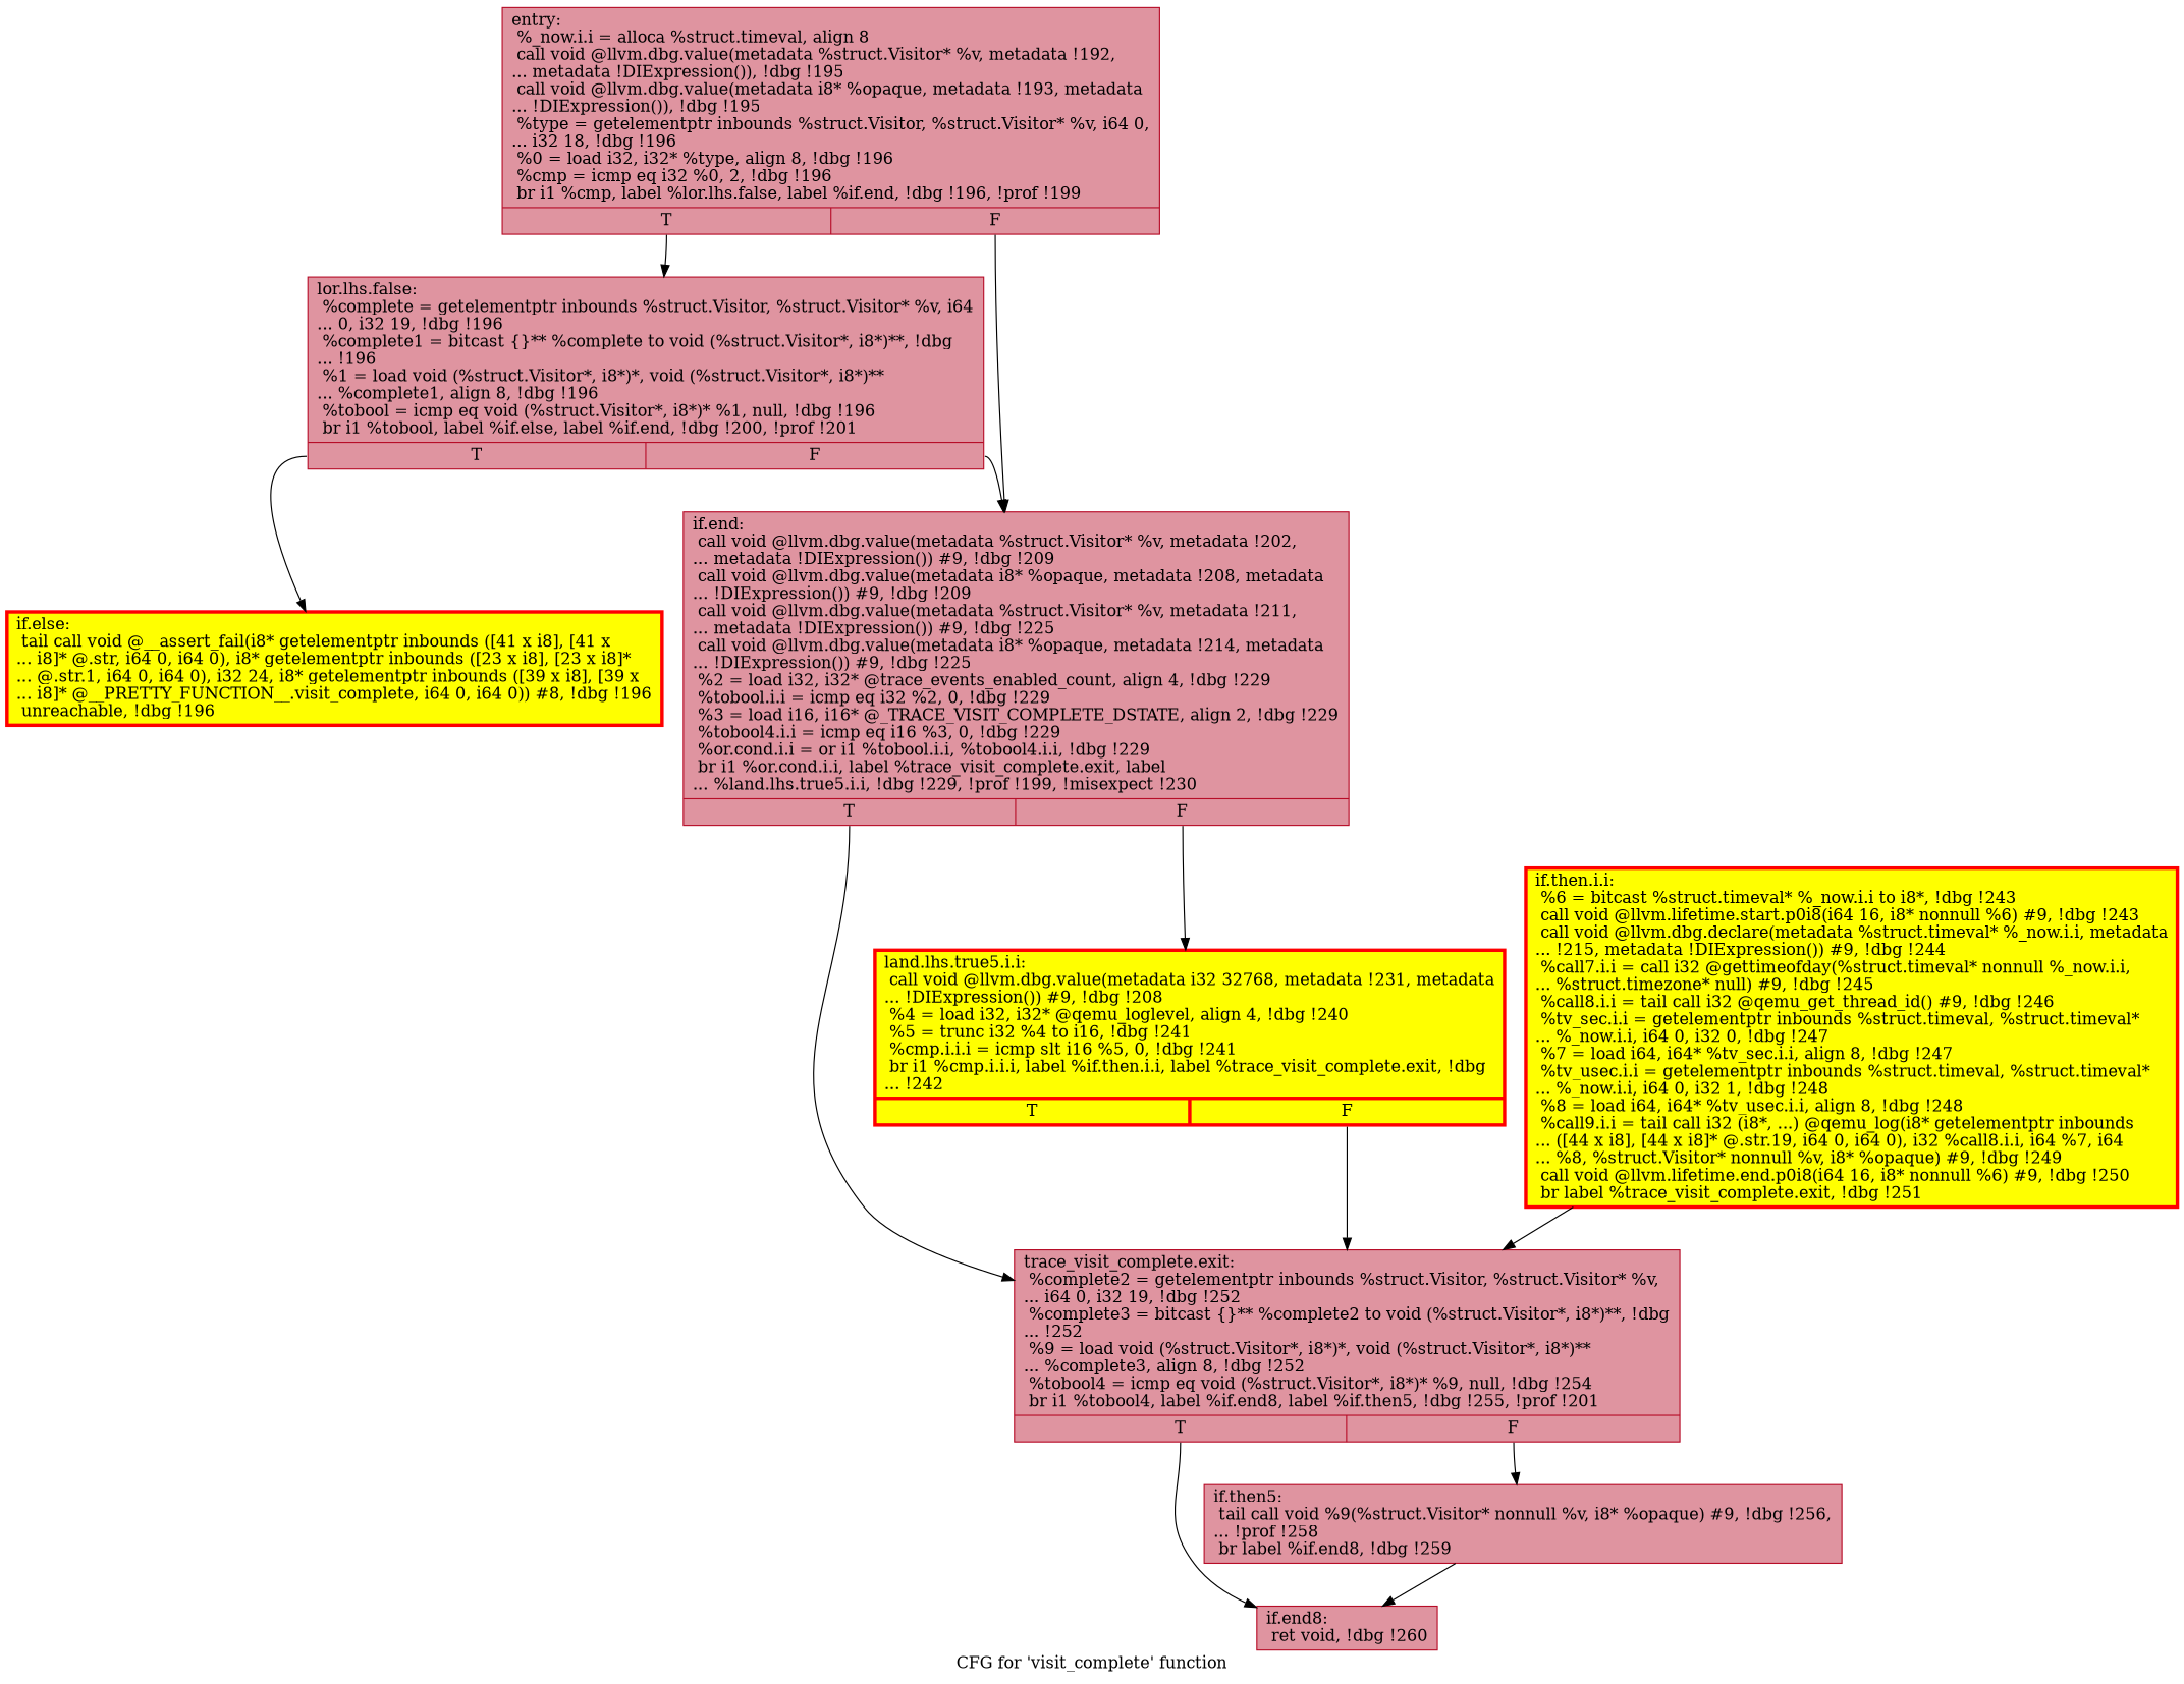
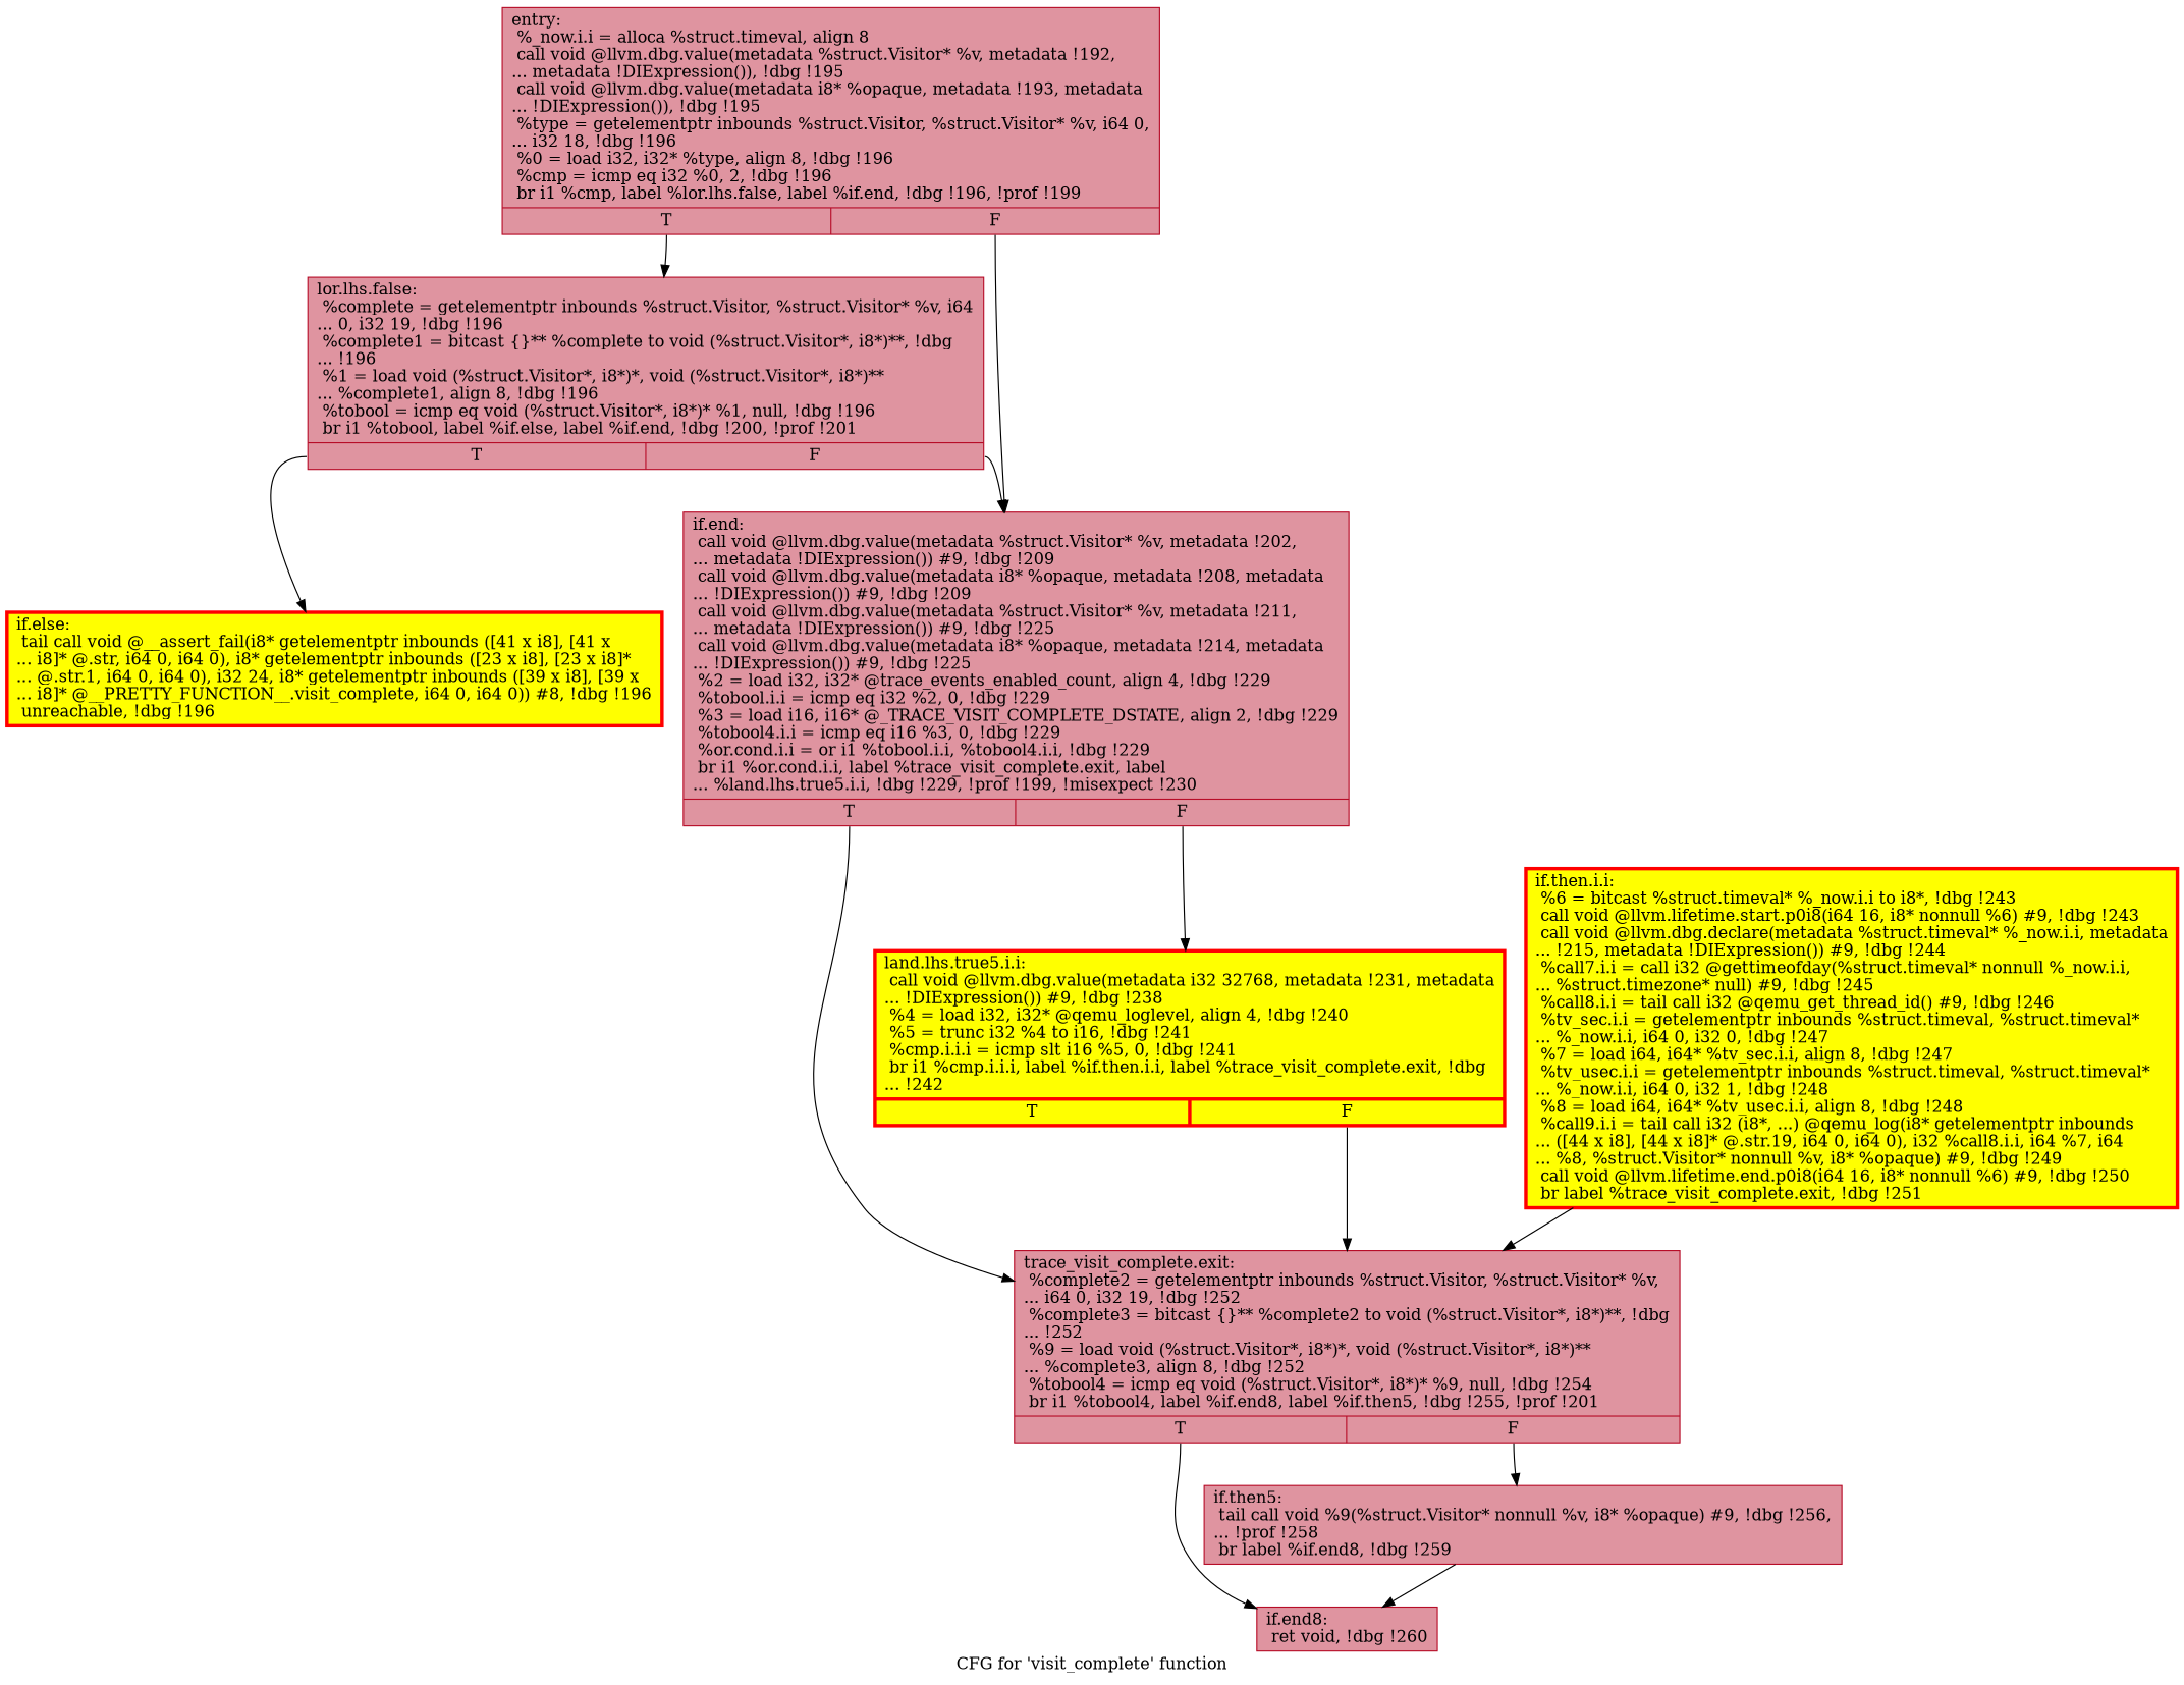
  digraph {
    label="CFG for 'visit_complete' function"
    node [color="#b70d28ff" fillcolor="#b70d2870" shape=record style=filled]
    edge [tailport=s0]
    n1 [label="{entry:\l  %_now.i.i = alloca %struct.timeval, align 8\l  call void @llvm.dbg.value(metadata %struct.Visitor* %v, metadata !192,\l... metadata !DIExpression()), !dbg !195\l  call void @llvm.dbg.value(metadata i8* %opaque, metadata !193, metadata\l... !DIExpression()), !dbg !195\l  %type = getelementptr inbounds %struct.Visitor, %struct.Visitor* %v, i64 0,\l... i32 18, !dbg !196\l  %0 = load i32, i32* %type, align 8, !dbg !196\l  %cmp = icmp eq i32 %0, 2, !dbg !196\l  br i1 %cmp, label %lor.lhs.false, label %if.end, !dbg !196, !prof !199\l|{<s0>T|<s1>F}}"]
    n2 [label="{lor.lhs.false:                                    \l  %complete = getelementptr inbounds %struct.Visitor, %struct.Visitor* %v, i64\l... 0, i32 19, !dbg !196\l  %complete1 = bitcast \{\}** %complete to void (%struct.Visitor*, i8*)**, !dbg\l... !196\l  %1 = load void (%struct.Visitor*, i8*)*, void (%struct.Visitor*, i8*)**\l... %complete1, align 8, !dbg !196\l  %tobool = icmp eq void (%struct.Visitor*, i8*)* %1, null, !dbg !196\l  br i1 %tobool, label %if.else, label %if.end, !dbg !200, !prof !201\l|{<s0>T|<s1>F}}"]
    n3 [label="{if.end:                                           \l  call void @llvm.dbg.value(metadata %struct.Visitor* %v, metadata !202,\l... metadata !DIExpression()) #9, !dbg !209\l  call void @llvm.dbg.value(metadata i8* %opaque, metadata !208, metadata\l... !DIExpression()) #9, !dbg !209\l  call void @llvm.dbg.value(metadata %struct.Visitor* %v, metadata !211,\l... metadata !DIExpression()) #9, !dbg !225\l  call void @llvm.dbg.value(metadata i8* %opaque, metadata !214, metadata\l... !DIExpression()) #9, !dbg !225\l  %2 = load i32, i32* @trace_events_enabled_count, align 4, !dbg !229\l  %tobool.i.i = icmp eq i32 %2, 0, !dbg !229\l  %3 = load i16, i16* @_TRACE_VISIT_COMPLETE_DSTATE, align 2, !dbg !229\l  %tobool4.i.i = icmp eq i16 %3, 0, !dbg !229\l  %or.cond.i.i = or i1 %tobool.i.i, %tobool4.i.i, !dbg !229\l  br i1 %or.cond.i.i, label %trace_visit_complete.exit, label\l... %land.lhs.true5.i.i, !dbg !229, !prof !199, !misexpect !230\l|{<s0>T|<s1>F}}"]
    n4 [color=red fillcolor=yellow label="{if.else:                                          \l  tail call void @__assert_fail(i8* getelementptr inbounds ([41 x i8], [41 x\l... i8]* @.str, i64 0, i64 0), i8* getelementptr inbounds ([23 x i8], [23 x i8]*\l... @.str.1, i64 0, i64 0), i32 24, i8* getelementptr inbounds ([39 x i8], [39 x\l... i8]* @__PRETTY_FUNCTION__.visit_complete, i64 0, i64 0)) #8, !dbg !196\l  unreachable, !dbg !196\l}" penwidth=3.0]
    n5 [label="{trace_visit_complete.exit:                        \l  %complete2 = getelementptr inbounds %struct.Visitor, %struct.Visitor* %v,\l... i64 0, i32 19, !dbg !252\l  %complete3 = bitcast \{\}** %complete2 to void (%struct.Visitor*, i8*)**, !dbg\l... !252\l  %9 = load void (%struct.Visitor*, i8*)*, void (%struct.Visitor*, i8*)**\l... %complete3, align 8, !dbg !252\l  %tobool4 = icmp eq void (%struct.Visitor*, i8*)* %9, null, !dbg !254\l  br i1 %tobool4, label %if.end8, label %if.then5, !dbg !255, !prof !201\l|{<s0>T|<s1>F}}"]
-   n6 [color=red fillcolor=yellow label="{land.lhs.true5.i.i:                               \l  call void @llvm.dbg.value(metadata i32 32768, metadata !231, metadata\l... !DIExpression()) #9, !dbg !208\l  %4 = load i32, i32* @qemu_loglevel, align 4, !dbg !240\l  %5 = trunc i32 %4 to i16, !dbg !241\l  %cmp.i.i.i = icmp slt i16 %5, 0, !dbg !241\l  br i1 %cmp.i.i.i, label %if.then.i.i, label %trace_visit_complete.exit, !dbg\l... !242\l|{<s0>T|<s1>F}}" penwidth=3.0]
+   n6 [color=red fillcolor=yellow label="{land.lhs.true5.i.i:                               \l  call void @llvm.dbg.value(metadata i32 32768, metadata !231, metadata\l... !DIExpression()) #9, !dbg !238\l  %4 = load i32, i32* @qemu_loglevel, align 4, !dbg !240\l  %5 = trunc i32 %4 to i16, !dbg !241\l  %cmp.i.i.i = icmp slt i16 %5, 0, !dbg !241\l  br i1 %cmp.i.i.i, label %if.then.i.i, label %trace_visit_complete.exit, !dbg\l... !242\l|{<s0>T|<s1>F}}" penwidth=3.0]
    n7 [label="{if.end8:                                          \l  ret void, !dbg !260\l}"]
    n8 [label="{if.then5:                                         \l  tail call void %9(%struct.Visitor* nonnull %v, i8* %opaque) #9, !dbg !256,\l... !prof !258\l  br label %if.end8, !dbg !259\l}"]
    n9 [color=red fillcolor=yellow label="{if.then.i.i:                                      \l  %6 = bitcast %struct.timeval* %_now.i.i to i8*, !dbg !243\l  call void @llvm.lifetime.start.p0i8(i64 16, i8* nonnull %6) #9, !dbg !243\l  call void @llvm.dbg.declare(metadata %struct.timeval* %_now.i.i, metadata\l... !215, metadata !DIExpression()) #9, !dbg !244\l  %call7.i.i = call i32 @gettimeofday(%struct.timeval* nonnull %_now.i.i,\l... %struct.timezone* null) #9, !dbg !245\l  %call8.i.i = tail call i32 @qemu_get_thread_id() #9, !dbg !246\l  %tv_sec.i.i = getelementptr inbounds %struct.timeval, %struct.timeval*\l... %_now.i.i, i64 0, i32 0, !dbg !247\l  %7 = load i64, i64* %tv_sec.i.i, align 8, !dbg !247\l  %tv_usec.i.i = getelementptr inbounds %struct.timeval, %struct.timeval*\l... %_now.i.i, i64 0, i32 1, !dbg !248\l  %8 = load i64, i64* %tv_usec.i.i, align 8, !dbg !248\l  %call9.i.i = tail call i32 (i8*, ...) @qemu_log(i8* getelementptr inbounds\l... ([44 x i8], [44 x i8]* @.str.19, i64 0, i64 0), i32 %call8.i.i, i64 %7, i64\l... %8, %struct.Visitor* nonnull %v, i8* %opaque) #9, !dbg !249\l  call void @llvm.lifetime.end.p0i8(i64 16, i8* nonnull %6) #9, !dbg !250\l  br label %trace_visit_complete.exit, !dbg !251\l}" penwidth=3.0]
    n1 -> n2
    n1 -> n3 [tailport=s1]
    n2 -> n3 [tailport=s1]
    n2 -> n4
    n3 -> n5
    n3 -> n6 [tailport=s1]
    n5 -> n7
    n5 -> n8 [tailport=s1]
    n6 -> n5 [tailport=s1]
    n8 -> n7
    n9 -> n5
  }
